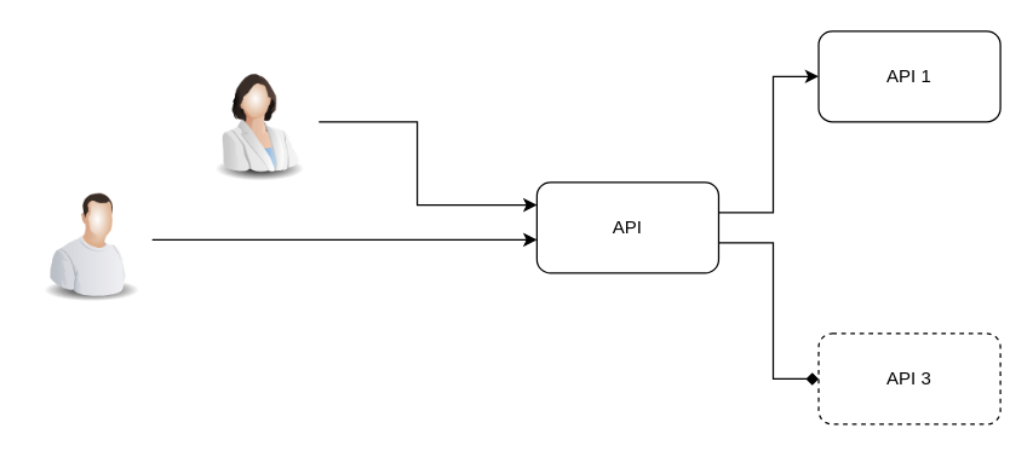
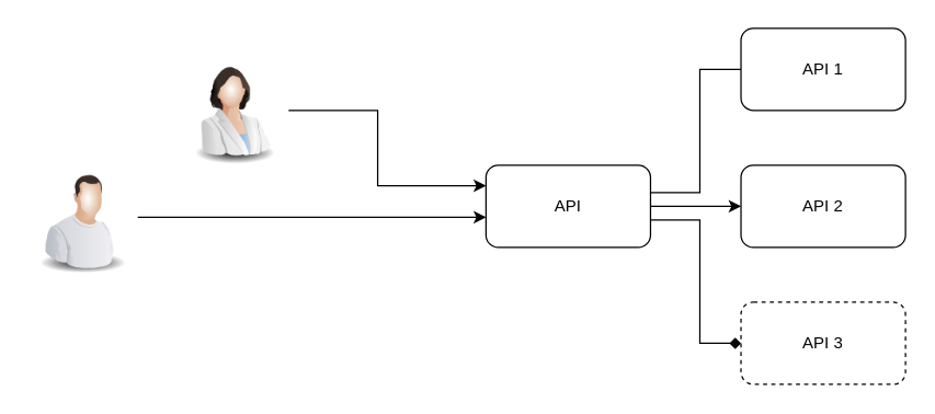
  <mxCell id="0" />
  <mxCell id="1" parent="0" />
  <mxCell id="2" style="edgeStyle=orthogonalEdgeStyle;rounded=0;orthogonalLoop=1;jettySize=auto;html=1;entryX=0;entryY=0.25;entryDx=0;entryDy=0;" edge="1" parent="1" source="3" target="7"><mxGeometry relative="1" as="geometry"><Array as="points"><mxPoint x="275" y="80" /><mxPoint x="275" y="135" /></Array></mxGeometry></mxCell>
  <mxCell id="3" value="" style="image;html=1;image=img/lib/clip_art/people/Scientist_Woman_128x128.png" vertex="1" parent="1"><mxGeometry x="130" y="40" width="80" height="80" as="geometry" /></mxCell>
- <mxCell id="4" style="edgeStyle=orthogonalEdgeStyle;rounded=0;orthogonalLoop=1;jettySize=auto;html=1;entryX=0;entryY=0.5;entryDx=0;entryDy=0;" edge="1" parent="1" source="7" target="8"><mxGeometry relative="1" as="geometry"><Array as="points"><mxPoint x="510" y="140" /><mxPoint x="510" y="50" /></Array></mxGeometry></mxCell>
+ <mxCell id="4" style="edgeStyle=orthogonalEdgeStyle;rounded=0;orthogonalLoop=1;jettySize=auto;html=1;entryX=0;entryY=0.5;entryDx=0;entryDy=0;endArrow=none;" edge="1" parent="1" source="7" target="8"><mxGeometry relative="1" as="geometry"><Array as="points"><mxPoint x="510" y="140" /><mxPoint x="510" y="50" /></Array></mxGeometry></mxCell>
+ <mxCell id="5" style="edgeStyle=orthogonalEdgeStyle;rounded=0;orthogonalLoop=1;jettySize=auto;html=1;exitX=1;exitY=0.5;exitDx=0;exitDy=0;entryX=0;entryY=0.5;entryDx=0;entryDy=0;" edge="1" parent="1" source="7" target="9"><mxGeometry relative="1" as="geometry"><Array as="points"><mxPoint x="474" y="150" /></Array></mxGeometry></mxCell>
  <mxCell id="6" style="edgeStyle=orthogonalEdgeStyle;rounded=0;orthogonalLoop=1;jettySize=auto;html=1;entryX=0;entryY=0.5;entryDx=0;entryDy=0;endArrow=diamond;" edge="1" parent="1" source="7" target="10"><mxGeometry relative="1" as="geometry"><Array as="points"><mxPoint x="510" y="160" /><mxPoint x="510" y="250" /></Array></mxGeometry></mxCell>
  <mxCell id="7" value="API" style="rounded=1;whiteSpace=wrap;html=1;" vertex="1" parent="1"><mxGeometry x="354" y="120" width="120" height="60" as="geometry" /></mxCell>
  <mxCell id="8" value="API 1" style="rounded=1;whiteSpace=wrap;html=1;" vertex="1" parent="1"><mxGeometry x="540" y="20" width="120" height="60" as="geometry" /></mxCell>
+ <mxCell id="9" value="API 2" style="rounded=1;whiteSpace=wrap;html=1;" vertex="1" parent="1"><mxGeometry x="540" y="120" width="120" height="60" as="geometry" /></mxCell>
  <mxCell id="10" value="API 3" style="rounded=1;whiteSpace=wrap;html=1;dashed=1;" vertex="1" parent="1"><mxGeometry x="540" y="220" width="120" height="60" as="geometry" /></mxCell>
  <mxCell id="11" style="edgeStyle=orthogonalEdgeStyle;rounded=0;orthogonalLoop=1;jettySize=auto;html=1;entryX=0;entryY=0.633;entryDx=0;entryDy=0;entryPerimeter=0;" edge="1" parent="1" source="12" target="7"><mxGeometry relative="1" as="geometry"><Array as="points"><mxPoint x="210" y="158" /><mxPoint x="210" y="158" /></Array></mxGeometry></mxCell>
  <mxCell id="12" value="" style="image;html=1;image=img/lib/clip_art/people/Worker_Man_128x128.png" vertex="1" parent="1"><mxGeometry x="20" y="120" width="80" height="80" as="geometry" /></mxCell>
